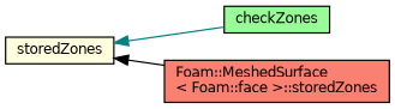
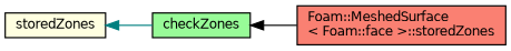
  digraph {
    rankdir=LR
    node [color=black fontname=Helvetica fontsize=10 shape=record style=filled]
    edge [dir=back fontname=Helvetica fontsize=10 labelfontname=Helvetica labelfontsize=10 style=solid]
    n1 [fillcolor=lightyellow fontcolor=black height=0.2 label=storedZones width=0.4]
    n2 [fillcolor=palegreen height=0.2 label=checkZones width=0.4]
    n3 [fillcolor=salmon height=0.2 label="Foam::MeshedSurface\l\< Foam::face \>::storedZones" width=0.4]
    n1 -> n2 [color=teal]
-   n1 -> n3 [color=black]
+   n2 -> n3 [color=black]
  }
